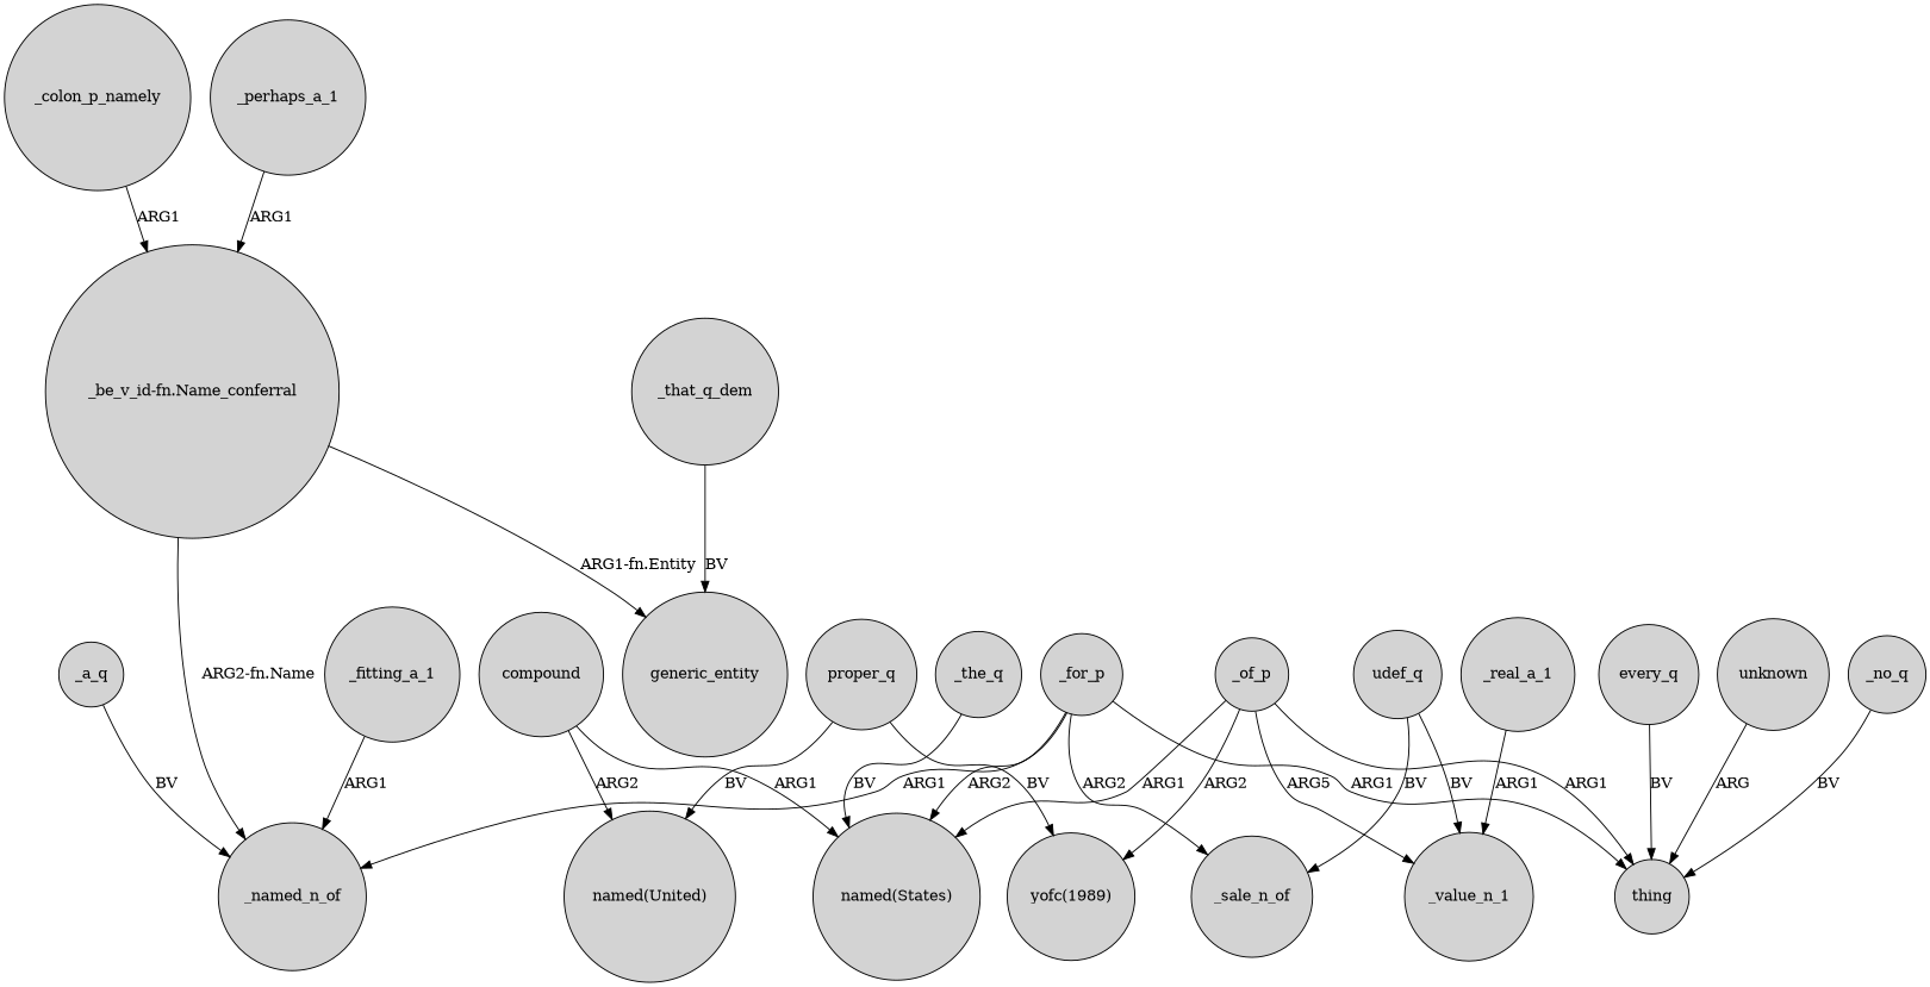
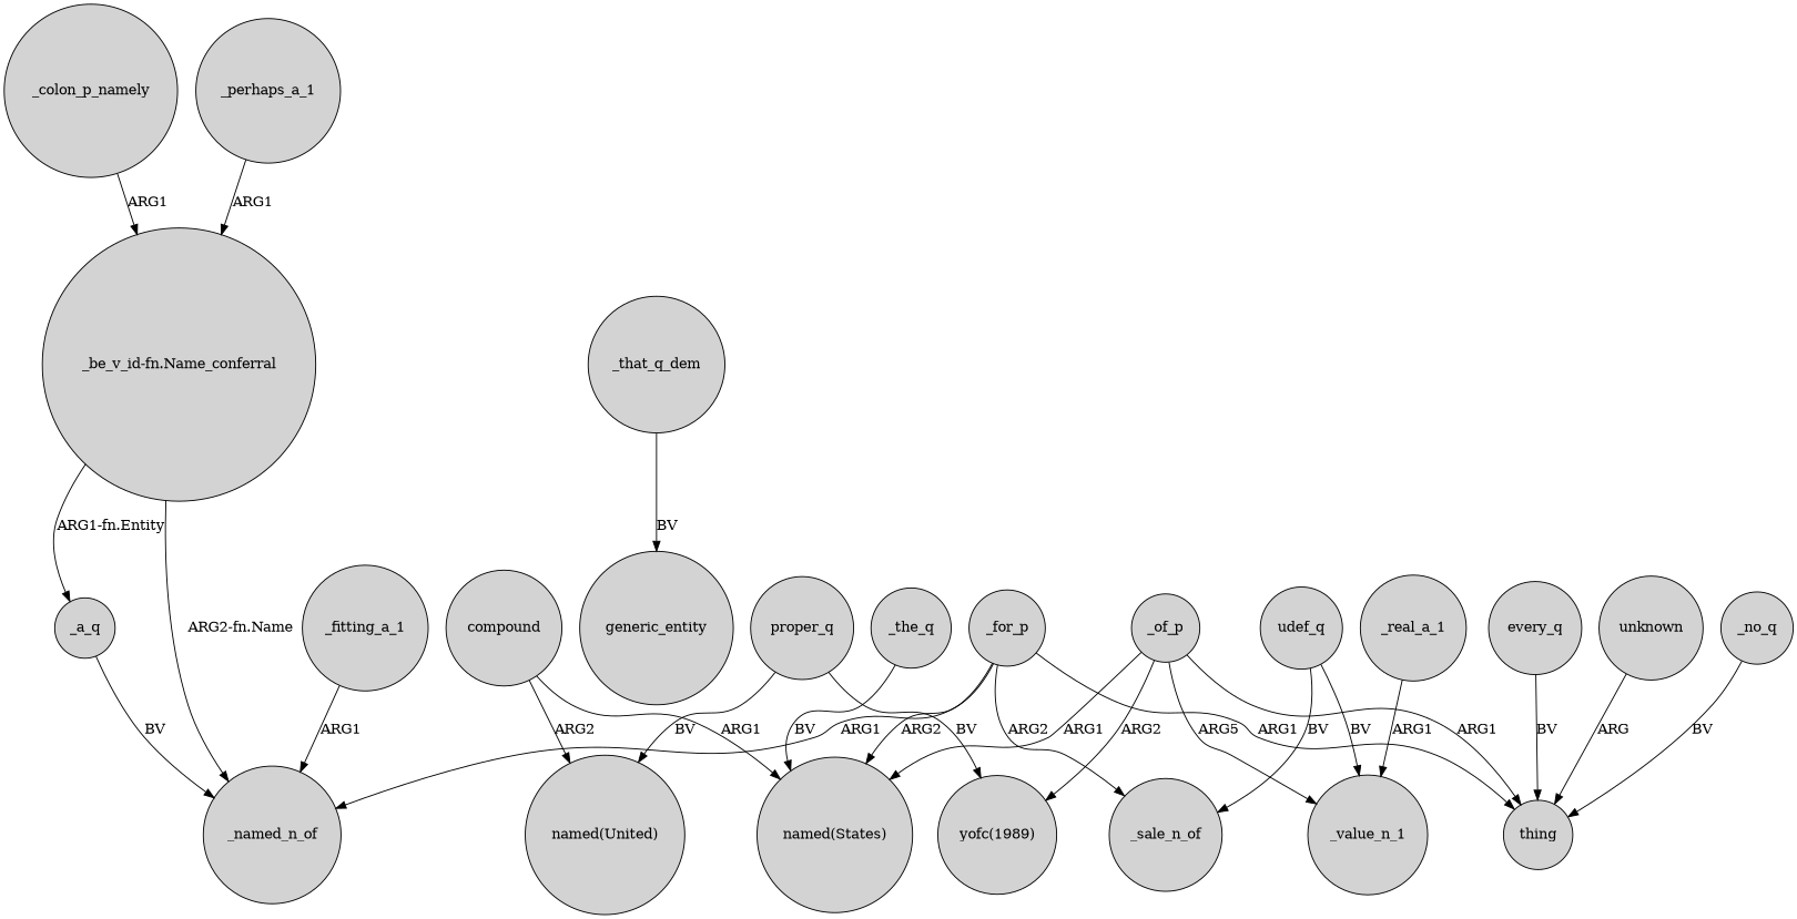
  digraph {
    node [shape=circle style=filled]
    n1 [label=_named_n_of]
    "_be_v_id-fn.Name_conferral"
    generic_entity
    _colon_p_namely
    compound
    "named(United)"
    "named(States)"
    _of_p
    thing
    _value_n_1
    "yofc(1989)"
    every_q
    _for_p
    _sale_n_of
    unknown
    udef_q
    _no_q
    _perhaps_a_1
    _fitting_a_1
    _a_q
    proper_q
    _the_q
    _that_q_dem
    _real_a_1
    "_be_v_id-fn.Name_conferral" -> n1 [label="ARG2-fn.Name"]
-   "_be_v_id-fn.Name_conferral" -> generic_entity [label="ARG1-fn.Entity"]
+   "_be_v_id-fn.Name_conferral" -> _a_q [label="ARG1-fn.Entity"]
    _colon_p_namely -> "_be_v_id-fn.Name_conferral" [label=ARG1]
    compound -> "named(United)" [label=ARG2]
    compound -> "named(States)" [label=ARG1]
    _of_p -> "named(States)" [label=ARG1]
    _of_p -> thing [label=ARG1]
    _of_p -> _value_n_1 [label=ARG5]
    _of_p -> "yofc(1989)" [label=ARG2]
    every_q -> thing [label=BV]
    _for_p -> n1 [label=ARG1]
    _for_p -> "named(States)" [label=ARG2]
    _for_p -> thing [label=ARG1]
    _for_p -> _sale_n_of [label=ARG2]
    unknown -> thing [label=ARG]
    udef_q -> _value_n_1 [label=BV]
    udef_q -> _sale_n_of [label=BV]
    _no_q -> thing [label=BV]
    _perhaps_a_1 -> "_be_v_id-fn.Name_conferral" [label=ARG1]
    _fitting_a_1 -> n1 [label=ARG1]
    _a_q -> n1 [label=BV]
    proper_q -> "named(United)" [label=BV]
    proper_q -> "yofc(1989)" [label=BV]
    _the_q -> "named(States)" [label=BV]
    _that_q_dem -> generic_entity [label=BV]
    _real_a_1 -> _value_n_1 [label=ARG1]
  }
